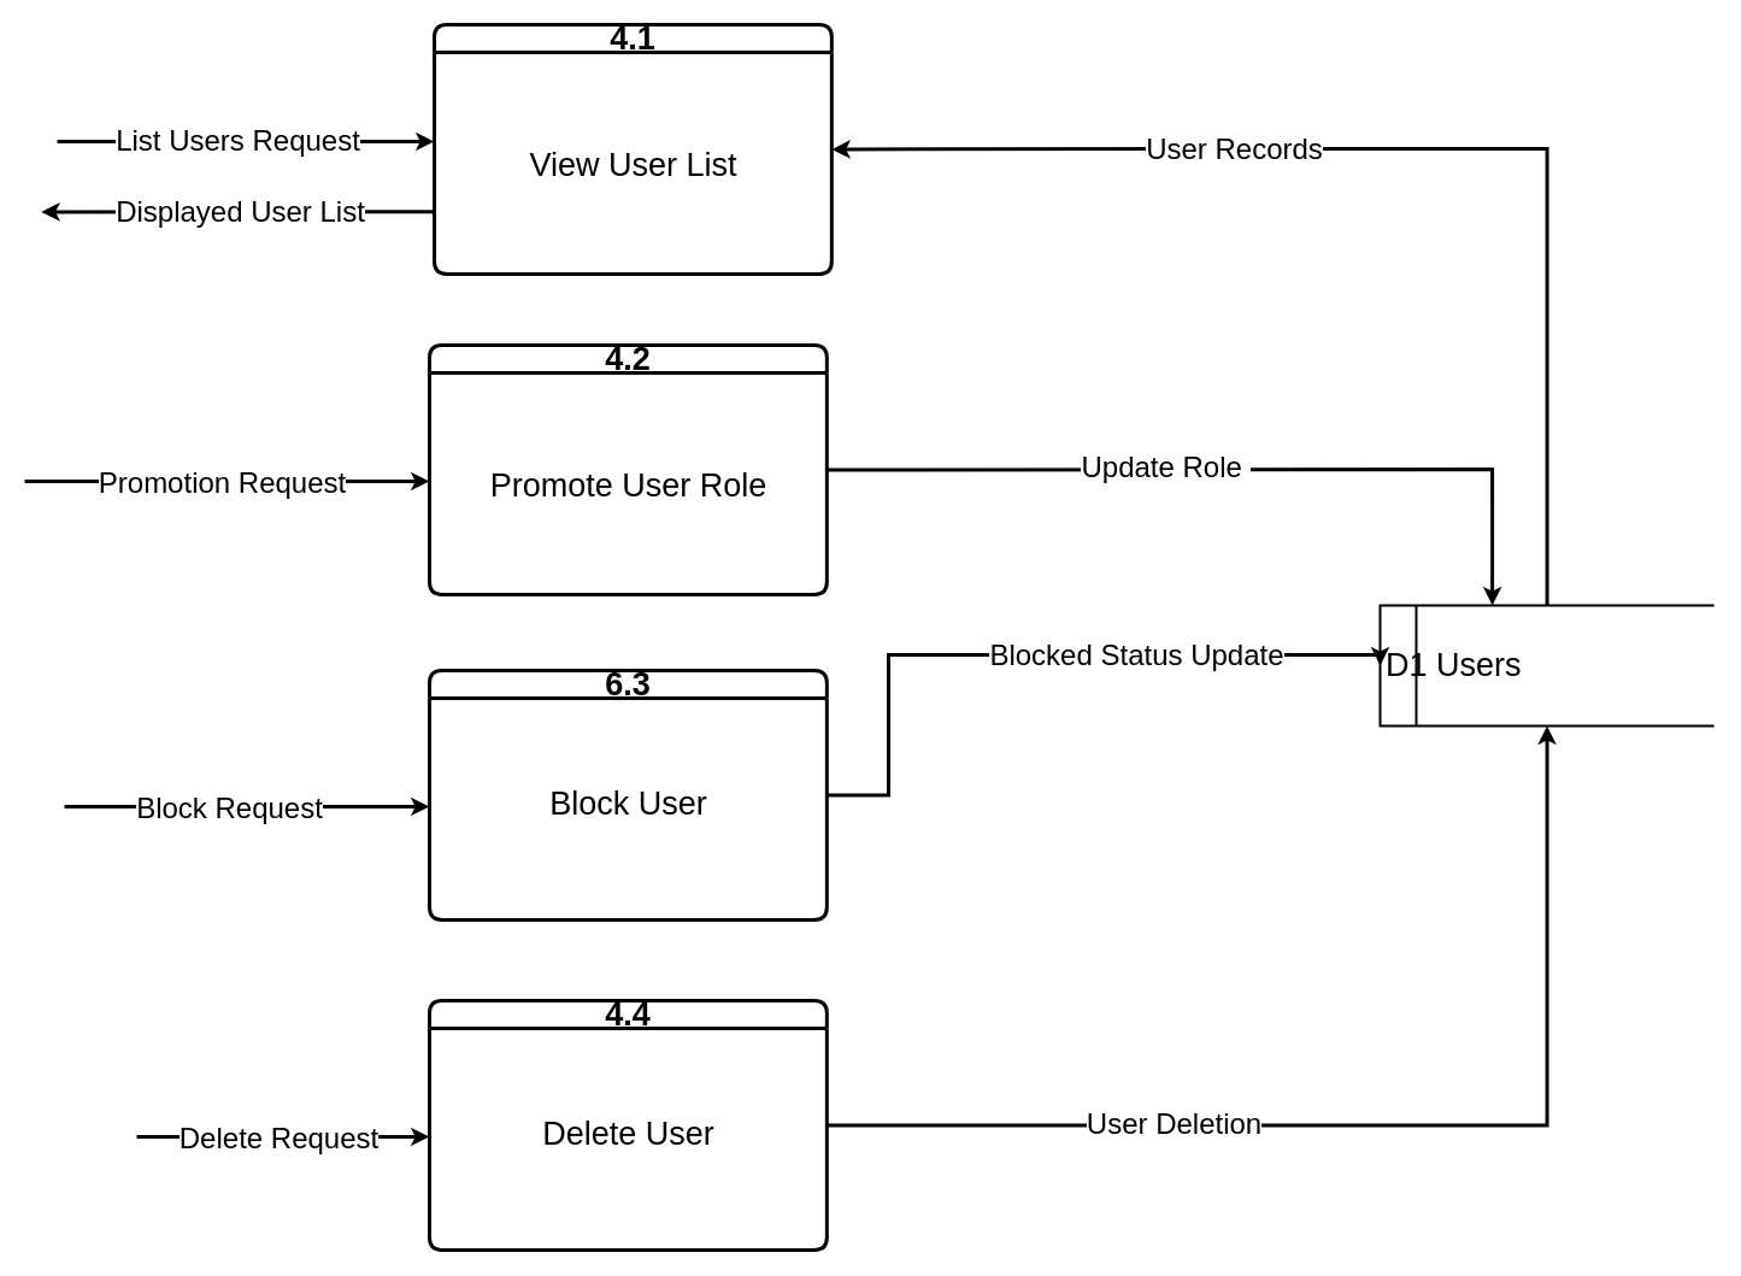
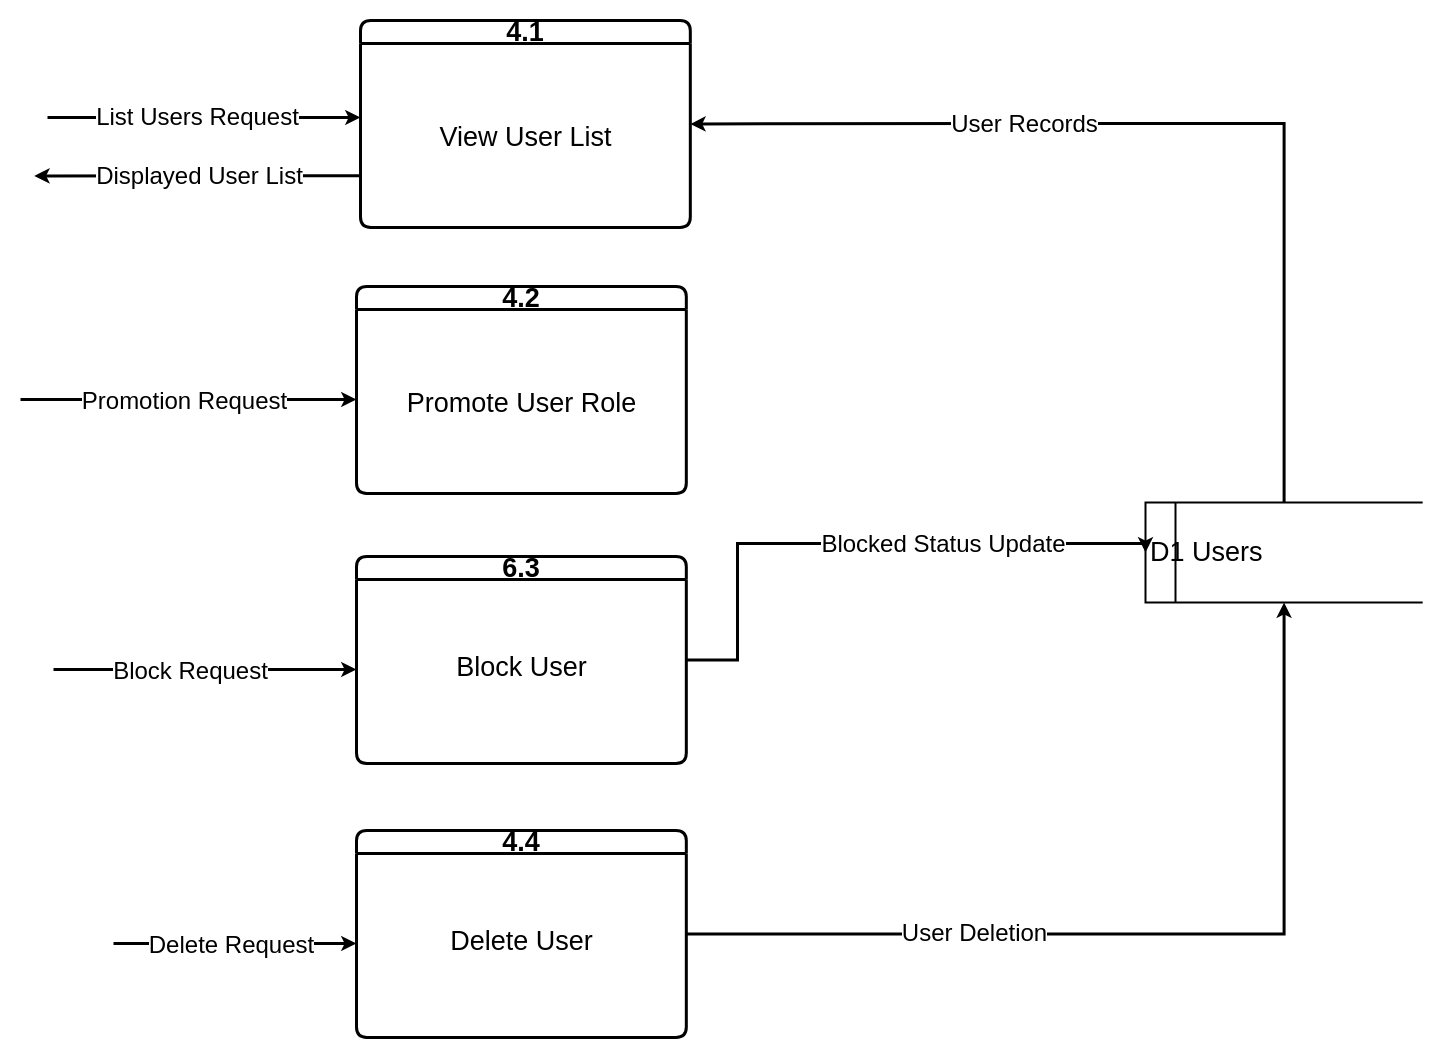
  <mxCell id="0" />
  <mxCell id="1" parent="0" />
  <mxCell id="2" style="edgeStyle=orthogonalEdgeStyle;rounded=0;orthogonalLoop=1;jettySize=auto;html=1;exitX=0;exitY=0.75;exitDx=0;exitDy=0;strokeWidth=3;" parent="1" source="4" edge="1"><mxGeometry relative="1" as="geometry"><mxPoint x="33.8" y="175.4" as="targetPoint" /></mxGeometry></mxCell>
  <mxCell id="3" value="&lt;font style=&quot;font-size: 24px;&quot;&gt;Displayed User List&lt;/font&gt;" style="edgeLabel;html=1;align=center;verticalAlign=middle;resizable=0;points=[];" parent="2" vertex="1" connectable="0"><mxGeometry x="-0.013" relative="1" as="geometry"><mxPoint as="offset" /></mxGeometry></mxCell>
  <mxCell id="4" value="4.1" style="shape=swimlane;rounded=1;whiteSpace=wrap;html=1;fontStyle=1;startSize=23;fontSize=27;strokeWidth=3;" parent="1" vertex="1"><mxGeometry x="359.998" y="20.005" width="329.822" height="206.966" as="geometry" /></mxCell>
  <mxCell id="5" value="View User List" style="text;html=1;align=center;verticalAlign=middle;resizable=0;points=[];autosize=1;strokeColor=none;fillColor=none;fontSize=27;" parent="4" vertex="1"><mxGeometry x="69.912" y="94.992" width="190" height="44" as="geometry" /></mxCell>
  <mxCell id="6" style="edgeStyle=orthogonalEdgeStyle;rounded=0;orthogonalLoop=1;jettySize=auto;html=1;entryX=1;entryY=0.5;entryDx=0;entryDy=0;strokeWidth=3;" parent="1" source="8" target="4" edge="1"><mxGeometry relative="1" as="geometry"><Array as="points"><mxPoint x="984" y="123" /><mxPoint x="984" y="123" /></Array></mxGeometry></mxCell>
  <mxCell id="7" value="&lt;font style=&quot;font-size: 24px;&quot;&gt;User Records&lt;/font&gt;" style="edgeLabel;html=1;align=center;verticalAlign=middle;resizable=0;points=[];" parent="6" vertex="1" connectable="0"><mxGeometry x="-0.029" y="-1" relative="1" as="geometry"><mxPoint x="-167" y="1" as="offset" /></mxGeometry></mxCell>
  <mxCell id="8" value="D1 Users" style="shape=mxgraph.dfd.dataStoreID;whiteSpace=wrap;html=1;fontSize=27;strokeWidth=2;dashed=0;align=left;spacingLeft=3;points=[[0,0],[0.5,0],[1,0],[0,0.5],[1,0.5],[0,1],[0.5,1],[1,1]];labelPadding=-90;direction=east;noLabel=0;overflow=visible;fillOpacity=100;portConstraint=east;metaEdit=0;" parent="1" vertex="1"><mxGeometry x="1145.003" y="502" width="277.156" height="100" as="geometry" /></mxCell>
  <mxCell id="9" value="" style="endArrow=classic;html=1;rounded=0;strokeWidth=3;" parent="1" edge="1"><mxGeometry width="50" height="50" relative="1" as="geometry"><mxPoint x="47" y="117" as="sourcePoint" /><mxPoint x="360" y="117" as="targetPoint" /></mxGeometry></mxCell>
  <mxCell id="10" value="&lt;font style=&quot;font-size: 24px;&quot;&gt;List Users Request&lt;/font&gt;" style="edgeLabel;html=1;align=center;verticalAlign=middle;resizable=0;points=[];" parent="9" vertex="1" connectable="0"><mxGeometry x="-0.105" y="-1" relative="1" as="geometry"><mxPoint x="9" y="-2" as="offset" /></mxGeometry></mxCell>
- <mxCell id="11" style="edgeStyle=orthogonalEdgeStyle;rounded=0;orthogonalLoop=1;jettySize=auto;html=1;entryX=0.336;entryY=0;entryDx=0;entryDy=0;entryPerimeter=0;strokeWidth=3;" parent="1" source="13" target="8" edge="1"><mxGeometry relative="1" as="geometry"><mxPoint x="1237.667" y="495" as="targetPoint" /><Array as="points"><mxPoint x="731" y="390" /><mxPoint x="1238" y="389" /></Array></mxGeometry></mxCell>
- <mxCell id="12" value="&lt;font style=&quot;font-size: 24px;&quot;&gt;Update Role&amp;nbsp;&lt;/font&gt;" style="edgeLabel;html=1;align=center;verticalAlign=middle;resizable=0;points=[];" parent="11" vertex="1" connectable="0"><mxGeometry x="-0.266" y="1" relative="1" as="geometry"><mxPoint x="37" y="-1" as="offset" /></mxGeometry></mxCell>
  <mxCell id="13" value="4.2" style="shape=swimlane;rounded=1;whiteSpace=wrap;html=1;fontStyle=1;startSize=23;fontSize=27;strokeWidth=3;" parent="1" vertex="1"><mxGeometry x="355.998" y="286.005" width="329.822" height="206.966" as="geometry" /></mxCell>
  <mxCell id="14" value="Promote User Role" style="text;html=1;align=center;verticalAlign=middle;resizable=0;points=[];autosize=1;strokeColor=none;fillColor=none;fontSize=27;" parent="13" vertex="1"><mxGeometry x="40.912" y="94.992" width="248" height="44" as="geometry" /></mxCell>
  <mxCell id="15" value="" style="endArrow=classic;html=1;rounded=0;strokeWidth=3;" parent="1" edge="1"><mxGeometry width="50" height="50" relative="1" as="geometry"><mxPoint x="20" y="399" as="sourcePoint" /><mxPoint x="356" y="399" as="targetPoint" /></mxGeometry></mxCell>
  <mxCell id="16" value="&lt;font style=&quot;font-size: 24px;&quot;&gt;Promotion Request&lt;/font&gt;" style="edgeLabel;html=1;align=center;verticalAlign=middle;resizable=0;points=[];" parent="15" vertex="1" connectable="0"><mxGeometry x="-0.105" y="-1" relative="1" as="geometry"><mxPoint x="13" as="offset" /></mxGeometry></mxCell>
  <mxCell id="17" style="edgeStyle=orthogonalEdgeStyle;rounded=0;orthogonalLoop=1;jettySize=auto;html=1;entryX=0;entryY=0.5;entryDx=0;entryDy=0;strokeWidth=3;" parent="1" source="19" target="8" edge="1"><mxGeometry relative="1" as="geometry"><Array as="points"><mxPoint x="737" y="660" /><mxPoint x="737" y="543" /></Array></mxGeometry></mxCell>
  <mxCell id="18" value="&lt;font style=&quot;font-size: 24px;&quot;&gt;Blocked Status Update&lt;/font&gt;" style="edgeLabel;html=1;align=center;verticalAlign=middle;resizable=0;points=[];" parent="17" vertex="1" connectable="0"><mxGeometry x="0.215" y="1" relative="1" as="geometry"><mxPoint x="18" y="1" as="offset" /></mxGeometry></mxCell>
  <mxCell id="19" value="6.3" style="shape=swimlane;rounded=1;whiteSpace=wrap;html=1;fontStyle=1;startSize=23;fontSize=27;strokeWidth=3;" parent="1" vertex="1"><mxGeometry x="355.998" y="556.005" width="329.822" height="206.966" as="geometry" /></mxCell>
  <mxCell id="20" value="Block User" style="text;html=1;align=center;verticalAlign=middle;resizable=0;points=[];autosize=1;strokeColor=none;fillColor=none;fontSize=27;" parent="19" vertex="1"><mxGeometry x="90.912" y="88.992" width="149" height="44" as="geometry" /></mxCell>
  <mxCell id="21" value="" style="endArrow=classic;html=1;rounded=0;strokeWidth=3;" parent="1" edge="1"><mxGeometry width="50" height="50" relative="1" as="geometry"><mxPoint x="53" y="669" as="sourcePoint" /><mxPoint x="356" y="669" as="targetPoint" /></mxGeometry></mxCell>
  <mxCell id="22" value="&lt;font style=&quot;font-size: 24px;&quot;&gt;Block Request&lt;/font&gt;" style="edgeLabel;html=1;align=center;verticalAlign=middle;resizable=0;points=[];" parent="21" vertex="1" connectable="0"><mxGeometry x="-0.105" y="-1" relative="1" as="geometry"><mxPoint as="offset" /></mxGeometry></mxCell>
  <mxCell id="23" style="edgeStyle=orthogonalEdgeStyle;rounded=0;orthogonalLoop=1;jettySize=auto;html=1;exitX=1;exitY=0.5;exitDx=0;exitDy=0;entryX=0.5;entryY=1;entryDx=0;entryDy=0;strokeWidth=3;" parent="1" source="25" target="8" edge="1"><mxGeometry relative="1" as="geometry" /></mxCell>
  <mxCell id="24" value="&lt;font style=&quot;font-size: 24px;&quot;&gt;User Deletion&lt;/font&gt;" style="edgeLabel;html=1;align=center;verticalAlign=middle;resizable=0;points=[];" parent="23" vertex="1" connectable="0"><mxGeometry x="-0.378" y="1" relative="1" as="geometry"><mxPoint x="-1" as="offset" /></mxGeometry></mxCell>
  <mxCell id="25" value="4.4" style="shape=swimlane;rounded=1;whiteSpace=wrap;html=1;fontStyle=1;startSize=23;fontSize=27;strokeWidth=3;" parent="1" vertex="1"><mxGeometry x="355.998" y="830.005" width="329.822" height="206.966" as="geometry" /></mxCell>
  <mxCell id="26" value="Delete User" style="text;html=1;align=center;verticalAlign=middle;resizable=0;points=[];autosize=1;strokeColor=none;fillColor=none;fontSize=27;" parent="25" vertex="1"><mxGeometry x="84.912" y="88.992" width="161" height="44" as="geometry" /></mxCell>
  <mxCell id="27" value="" style="endArrow=classic;html=1;rounded=0;strokeWidth=3;" parent="1" edge="1"><mxGeometry width="50" height="50" relative="1" as="geometry"><mxPoint x="113" y="943" as="sourcePoint" /><mxPoint x="356" y="943" as="targetPoint" /></mxGeometry></mxCell>
  <mxCell id="28" value="&lt;font style=&quot;font-size: 24px;&quot;&gt;Delete Request&lt;/font&gt;" style="edgeLabel;html=1;align=center;verticalAlign=middle;resizable=0;points=[];" parent="27" vertex="1" connectable="0"><mxGeometry x="-0.105" y="-1" relative="1" as="geometry"><mxPoint x="8" as="offset" /></mxGeometry></mxCell>
